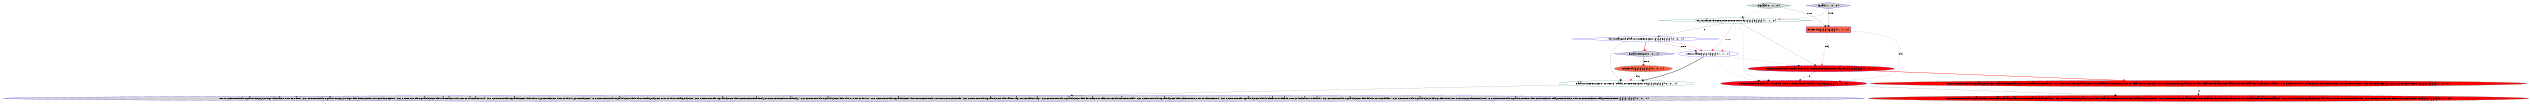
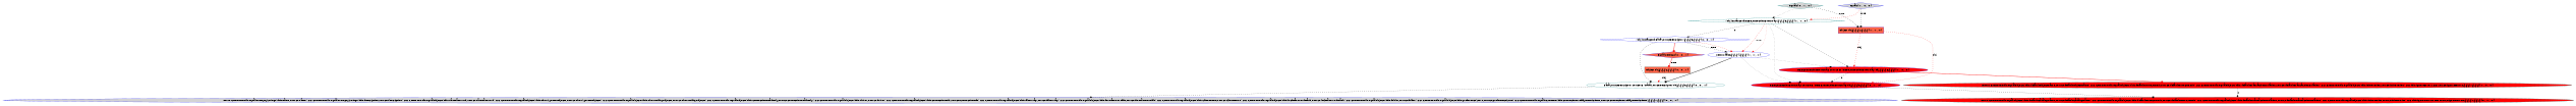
  digraph {
    node [color=blue fillcolor=white shape=ellipse style=filled]
    edge [arrowhead=diamond color=black style=dashed]
    n1 [label="return false@@@4@@@['1', '1', '1']"]
    n2 [color=teal label="DataSourceDescriptor source = (DataSourceDescriptor)obj@@@6@@@['0', '0', '1']"]
    n3 [fillcolor=red label="DBPConnectionBootstrap source = (DBPConnectionBootstrap)obj@@@6@@@['1', '0', '0']"]
    n4 [fillcolor=red label="DBPConnectionBootstrap source = (DBPConnectionBootstrap)obj@@@6@@@['0', '1', '0']"]
    n5 [fillcolor=lightgray label="return CommonUtils.equalOrEmptyStrings(this.name,source.name) && CommonUtils.equalOrEmptyStrings(this.description,source.description) && CommonUtils.equalObjects(this.savePassword,source.savePassword) && CommonUtils.equalObjects(this.showSystemObjects,source.showSystemObjects) && CommonUtils.equalObjects(this.showUtilityObjects,source.showUtilityObjects) && CommonUtils.equalObjects(this.connectionReadOnly,source.connectionReadOnly) && CommonUtils.equalObjects(this.driver,source.driver) && CommonUtils.equalObjects(this.connectionInfo,source.connectionInfo) && CommonUtils.equalObjects(this.filterMap,source.filterMap) && CommonUtils.equalObjects(this.formatterProfile,source.formatterProfile) && CommonUtils.equalObjects(this.clientHome,source.clientHome) && CommonUtils.equalObjects(this.lockPasswordHash,source.lockPasswordHash) && CommonUtils.equalObjects(this.folder,source.folder) && CommonUtils.equalObjects(this.preferenceStore,source.preferenceStore) && CommonUtils.equalsContents(this.connectionModifyRestrictions,source.connectionModifyRestrictions)@@@7@@@['0', '0', '1']"]
    n6 [color=teal fillcolor=red label="return CommonUtils.equalObjects(this.defaultObjectName,source.defaultObjectName) && CommonUtils.equalObjects(this.defaultAutoCommit,source.defaultAutoCommit) && CommonUtils.equalObjects(this.defaultTransactionIsolation,source.defaultTransactionIsolation) && CommonUtils.equalObjects(this.initQueries,source.initQueries) && this.ignoreErrors == source.ignoreErrors@@@7@@@['1', '0', '0']"]
    n7 [color=teal fillcolor=red label="return CommonUtils.equalObjects(this.defaultCatalogName,source.defaultCatalogName) && CommonUtils.equalObjects(this.defaultAutoCommit,source.defaultAutoCommit) && CommonUtils.equalObjects(this.defaultTransactionIsolation,source.defaultTransactionIsolation) && CommonUtils.equalObjects(this.initQueries,source.initQueries) && this.ignoreErrors == source.ignoreErrors@@@7@@@['0', '1', '0']"]
    n8 [label="!(obj instanceof DataSourceDescriptor)@@@3@@@['0', '0', '1']" shape=diamond]
-   n9 [fillcolor=lightgray label="equalSettings['0', '0', '1']" shape=diamond]
-   n10 [color=teal fillcolor=tomato label="Object obj@@@2@@@['0', '0', '1']"]
+   n9 [fillcolor=tomato label="equalSettings['0', '0', '1']" shape=diamond]
+   n10 [color=teal fillcolor=tomato label="Object obj@@@2@@@['0', '0', '1']" shape=box]
    n11 [color=teal fillcolor=lightgray label="equals['0', '1', '0']" shape=diamond]
    n12 [fillcolor=tomato label="Object obj@@@2@@@['1', '1', '0']" shape=box]
    n13 [color=teal label="!(obj instanceof DBPConnectionBootstrap)@@@3@@@['1', '1', '0']" shape=diamond]
    n14 [fillcolor=lightgray label="equals['1', '0', '0']" shape=diamond]
    n1 -> n2 [arrowhead=box style=bold]
    n1 -> n3 [style=dotted]
    n1 -> n4 [arrowhead=box style=dotted]
    n2 -> n5
    n3 -> n4 [label=0]
    n3 -> n6 [arrowhead=box color=red style=bold]
    n4 -> n7 [arrowhead=box]
    n6 -> n7 [label=0]
    n8 -> n1 [arrowhead=normal label=true]
    n8 -> n1 [color=red]
    n8 -> n2 [arrowhead=box]
    n8 -> n9 [arrowhead=box color=red style=bold]
    n9 -> n10 [arrowhead=box color=red label=true style=bold]
    n10 -> n2 [color=red label=obj style=dotted]
    n11 -> n12 [arrowhead=box label=true]
    n11 -> n13 [style=dotted]
    n12 -> n3 [color=red label=obj]
    n12 -> n4 [color=red label=obj]
    n13 -> n1 [arrowhead=normal color=red style=dotted]
    n13 -> n1 [color=red label=true]
    n13 -> n3
    n13 -> n4 [arrowhead=box style=dotted]
    n13 -> n8 [arrowhead=normal label=0]
    n14 -> n12 [arrowhead=box label=true]
    n14 -> n13 [arrowhead=normal color=red]
  }
